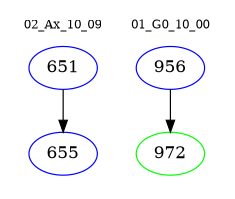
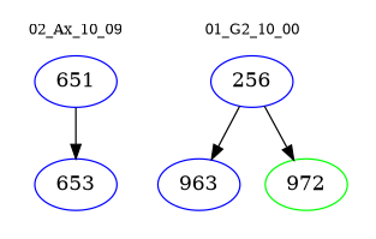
  digraph {
    node [color=blue]
    edge [color=black]
    n1 [label=651]
-   n2 [label=655]
-   n3 [label=956]
+   n2 [label=653]
+   n3 [label=256]
+   n4 [label=963]
    n5 [color=green label=972]
    subgraph cluster_1 {
      color=white
      fontsize=10
      label="02_Ax_10_09"
      n1
      n2
    }
    subgraph cluster_2 {
      color=white
      fontsize=10
-     label="01_G0_10_00"
+     label="01_G2_10_00"
      n3
+     n4
      n5
    }
    n1 -> n2
+   n3 -> n4
    n3 -> n5
  }
